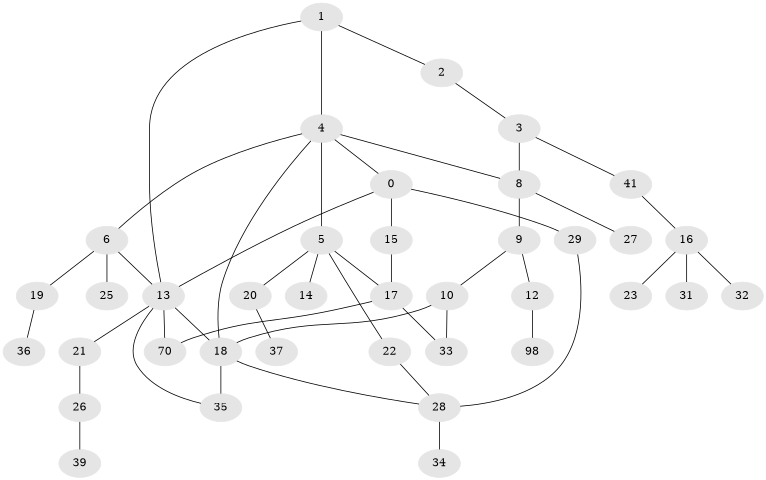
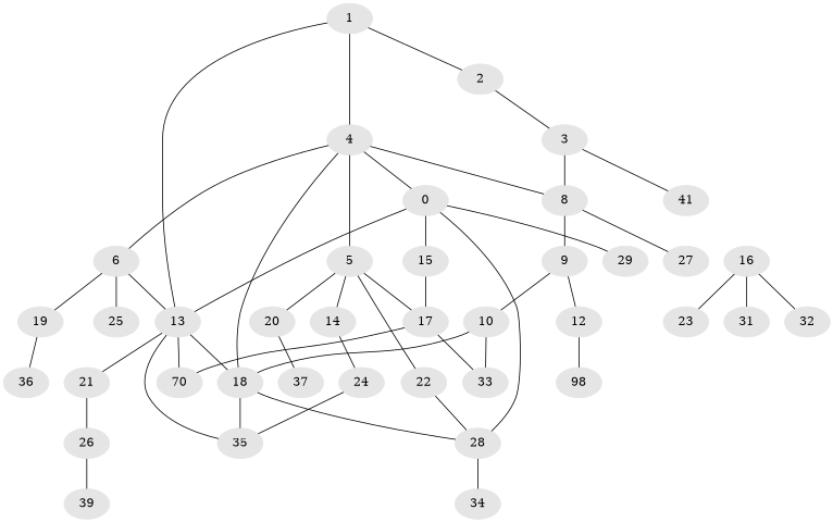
  graph {
    node [color=gray90 style=filled]
    edge [weight=1.0]
    1
    2
    4
    13
    3
    8
    5
    6
    n9 [label=0]
    18
    21
    n12 [label=70]
    35
    n14 [label=41]
    9
    27
    16
    14
    17
    20
    22
    19
    25
    15
    28
    29
+   24
    33
    37
    36
    34
    12
    10
    n34 [label=98]
    23
    31
    32
    26
    39
    1 -- 2
    1 -- 4
    1 -- 13
    2 -- 3
    4 -- 8
    4 -- 5
    4 -- 6
    4 -- n9
    4 -- 18
    13 -- 18 [weight=2.0]
    13 -- 21
    13 -- n12
    13 -- 35
    3 -- 8
    3 -- n14
    8 -- 9
    8 -- 27
    5 -- 14
    5 -- 17
    5 -- 20
    5 -- 22
    6 -- 13
    6 -- 19
    6 -- 25
    n9 -- 13
    n9 -- 15
-   29 -- 28
+   n9 -- 28
    n9 -- 29
    18 -- 35
    18 -- 28
    21 -- 26
-   n14 -- 16
    9 -- 12
    9 -- 10
    16 -- 23
    16 -- 31
    16 -- 32
+   14 -- 24
    17 -- n12
    17 -- 33
    20 -- 37
    22 -- 28
    19 -- 36
    15 -- 17
    28 -- 34
+   24 -- 35
    12 -- n34
    10 -- 18
    10 -- 33
    26 -- 39
  }
